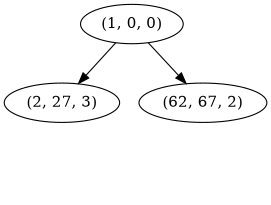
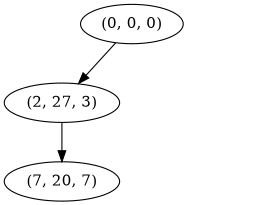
  digraph {
    n1 [label="(2, 27, 3)"]
-   "(0, 0, 0)" [label="(1, 0, 0)"]
-   "(62, 67, 2)"
+   "(0, 0, 0)"
+   "(7, 20, 7)"
+   n1 -> "(7, 20, 7)"
    "(0, 0, 0)" -> n1
-   "(0, 0, 0)" -> "(62, 67, 2)"
  }
